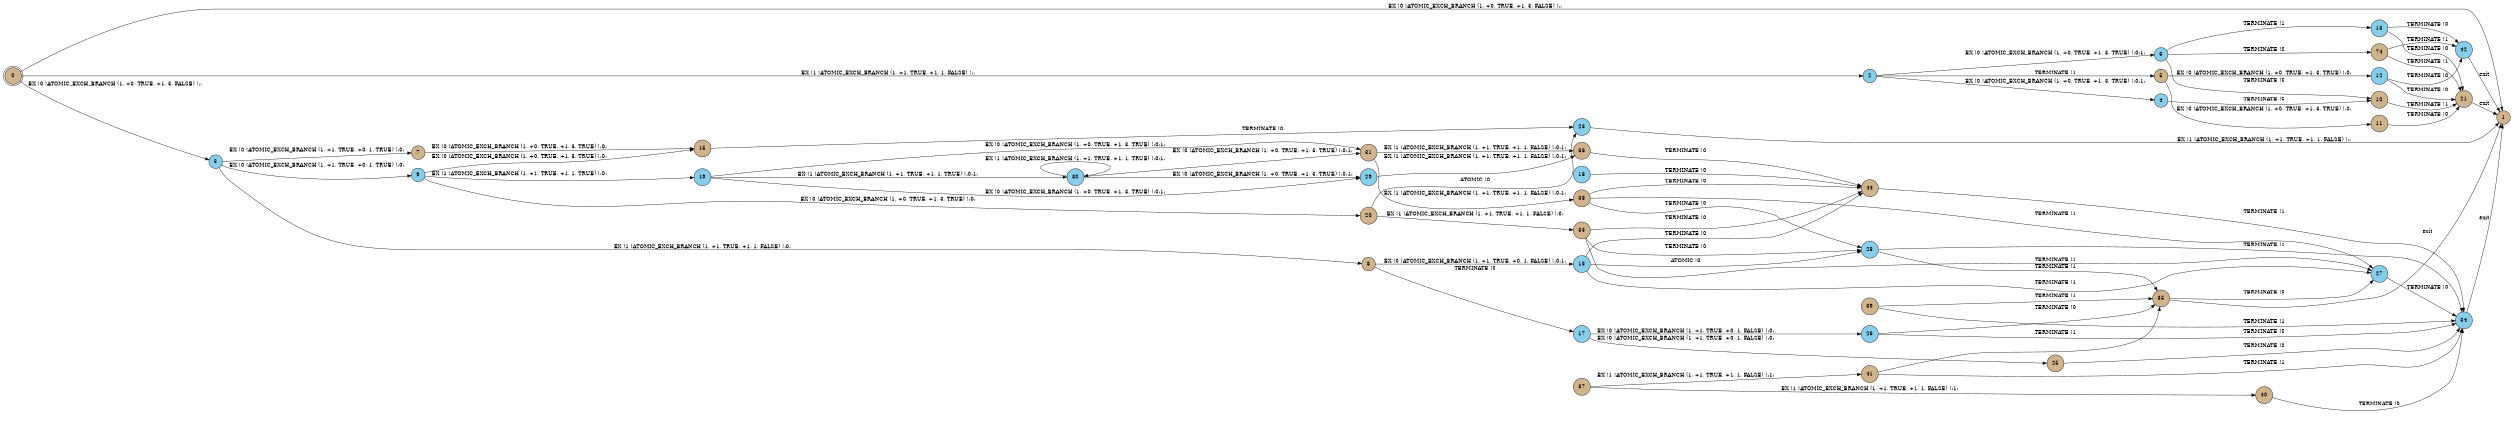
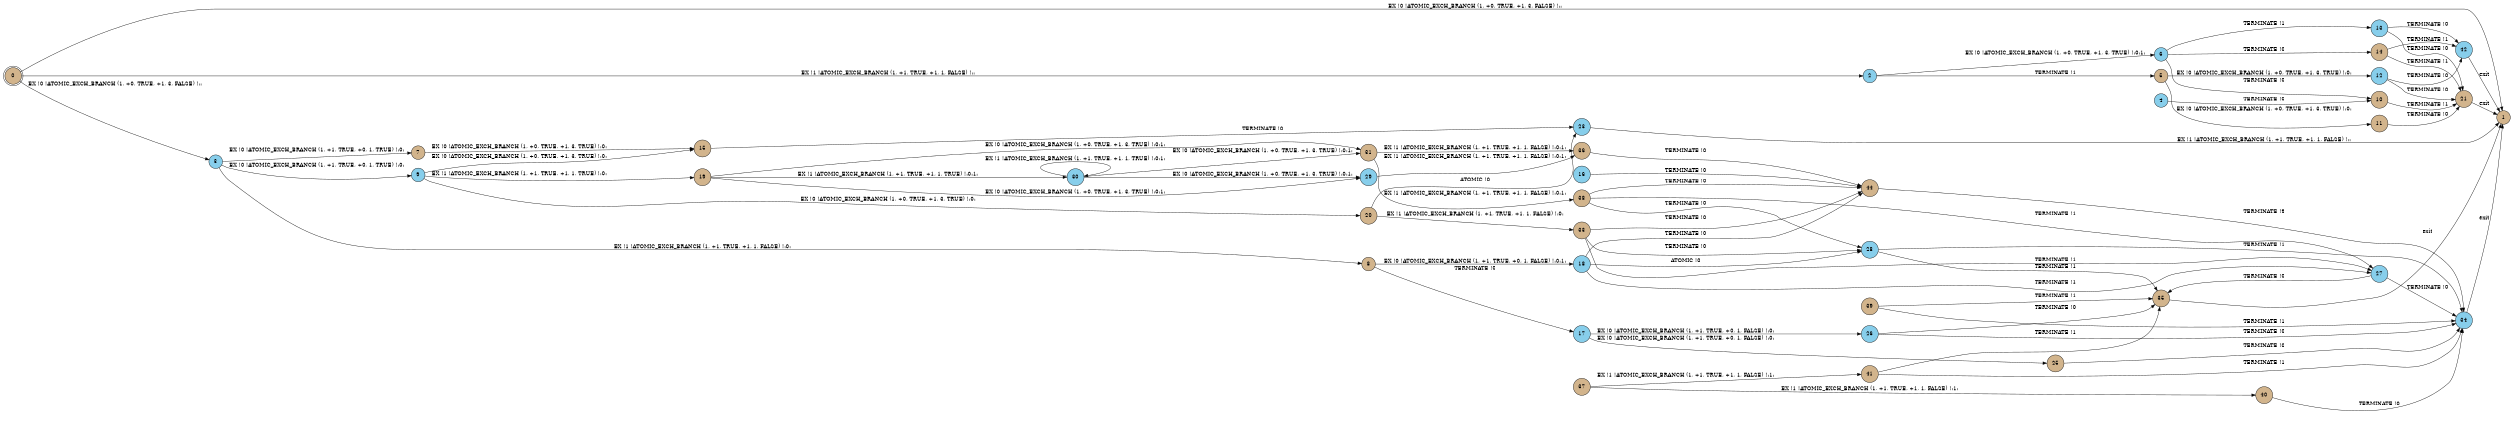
  digraph {
    rankdir=LR
    node [fillcolor=tan shape=circle style=filled]
    0 [peripheries=2]
    1
    2 [fillcolor=skyblue]
    3 [fillcolor=skyblue]
    4 [fillcolor=skyblue]
    5
    6 [fillcolor=skyblue]
    7
    8
    9 [fillcolor=skyblue]
    10
    11
    12 [fillcolor=skyblue]
    13 [fillcolor=skyblue]
-   14 [label=74]
+   14
    15
    17 [fillcolor=skyblue]
    18 [fillcolor=skyblue]
-   19 [fillcolor=skyblue]
+   19
    20
    21
    n22 [fillcolor=skyblue label=42]
    23 [fillcolor=skyblue]
    n24 [label=44]
    16 [fillcolor=skyblue]
    25
    26 [fillcolor=skyblue]
    27 [fillcolor=skyblue]
    28 [fillcolor=skyblue]
    29 [fillcolor=skyblue]
    30 [fillcolor=skyblue]
    31
    33
    34 [fillcolor=skyblue]
    35
    36
    38
    37
    40
    41
    39
    0 -> 1 [label="EX !0 !ATOMIC_EXCH_BRANCH (1, +0, TRUE, +1, 3, FALSE) !::"]
    0 -> 2 [label="EX !1 !ATOMIC_EXCH_BRANCH (1, +1, TRUE, +1, 1, FALSE) !::"]
    0 -> 3 [label="EX !0 !ATOMIC_EXCH_BRANCH (1, +0, TRUE, +1, 3, FALSE) !::"]
-   2 -> 4 [label="EX !0 !ATOMIC_EXCH_BRANCH (1, +0, TRUE, +1, 3, TRUE) !:0:1:"]
    2 -> 5 [label="TERMINATE !1"]
    2 -> 6 [label="EX !0 !ATOMIC_EXCH_BRANCH (1, +0, TRUE, +1, 3, TRUE) !:0:1:"]
    3 -> 7 [label="EX !0 !ATOMIC_EXCH_BRANCH (1, +1, TRUE, +0, 1, TRUE) !:0:"]
    3 -> 8 [label="EX !1 !ATOMIC_EXCH_BRANCH (1, +1, TRUE, +1, 1, FALSE) !:0:"]
    3 -> 9 [label="EX !0 !ATOMIC_EXCH_BRANCH (1, +1, TRUE, +0, 1, TRUE) !:0:"]
    4 -> 10 [label="TERMINATE !0"]
    5 -> 11 [label="EX !0 !ATOMIC_EXCH_BRANCH (1, +0, TRUE, +1, 3, TRUE) !:0:"]
    5 -> 12 [label="EX !0 !ATOMIC_EXCH_BRANCH (1, +0, TRUE, +1, 3, TRUE) !:0:"]
    6 -> 10 [label="TERMINATE !0"]
    6 -> 13 [label="TERMINATE !1"]
    6 -> 14 [label="TERMINATE !0"]
    7 -> 15 [label="EX !0 !ATOMIC_EXCH_BRANCH (1, +0, TRUE, +1, 3, TRUE) !:0:"]
    8 -> 17 [label="TERMINATE !0"]
    8 -> 18 [label="EX !0 !ATOMIC_EXCH_BRANCH (1, +1, TRUE, +0, 1, FALSE) !:0:1:"]
    9 -> 15 [label="EX !0 !ATOMIC_EXCH_BRANCH (1, +0, TRUE, +1, 3, TRUE) !:0:"]
    9 -> 19 [label="EX !1 !ATOMIC_EXCH_BRANCH (1, +1, TRUE, +1, 1, TRUE) !:0:"]
    9 -> 20 [label="EX !0 !ATOMIC_EXCH_BRANCH (1, +0, TRUE, +1, 3, TRUE) !:0:"]
    10 -> 21 [label="TERMINATE !1"]
    11 -> 21 [label="TERMINATE !0"]
    12 -> 21 [label="TERMINATE !0"]
    12 -> n22 [label="TERMINATE !0"]
    13 -> 21 [label="TERMINATE !0"]
    13 -> n22 [label="TERMINATE !0"]
    14 -> 21 [label="TERMINATE !1"]
    14 -> n22 [label="TERMINATE !1"]
    15 -> 23 [label="TERMINATE !0"]
    17 -> 25 [label="EX !0 !ATOMIC_EXCH_BRANCH (1, +1, TRUE, +0, 1, FALSE) !:0:"]
    17 -> 26 [label="EX !0 !ATOMIC_EXCH_BRANCH (1, +1, TRUE, +0, 1, FALSE) !:0:"]
    18 -> n24 [label="TERMINATE !0"]
    18 -> 27 [label="TERMINATE !1"]
    18 -> 28 [label="ATOMIC !0"]
    19 -> 29 [label="EX !0 !ATOMIC_EXCH_BRANCH (1, +0, TRUE, +1, 3, TRUE) !:0:1:"]
    19 -> 30 [label="EX !1 !ATOMIC_EXCH_BRANCH (1, +1, TRUE, +1, 1, TRUE) !:0:1:"]
    19 -> 31 [label="EX !0 !ATOMIC_EXCH_BRANCH (1, +0, TRUE, +1, 3, TRUE) !:0:1:"]
    20 -> 23 [label="ATOMIC !0"]
    20 -> 33 [label="EX !1 !ATOMIC_EXCH_BRANCH (1, +1, TRUE, +1, 1, FALSE) !:0:"]
    21 -> 1 [label=exit]
    n22 -> 1 [label=exit]
    23 -> 1 [label="EX !1 !ATOMIC_EXCH_BRANCH (1, +1, TRUE, +1, 1, FALSE) !::"]
-   n24 -> 34 [label="TERMINATE !1"]
+   n24 -> 34 [label="TERMINATE !9"]
    16 -> n24 [label="TERMINATE !0"]
    25 -> 34 [label="TERMINATE !0"]
    26 -> 34 [label="TERMINATE !0"]
    26 -> 35 [label="TERMINATE !0"]
    27 -> 34 [label="TERMINATE !0"]
-   35 -> 27 [label="TERMINATE !0"]
+   27 -> 35 [label="TERMINATE !0"]
    28 -> 34 [label="TERMINATE !1"]
    28 -> 35 [label="TERMINATE !1"]
    29 -> 36 [label="EX !1 !ATOMIC_EXCH_BRANCH (1, +1, TRUE, +1, 1, FALSE) !:0:1:"]
    30 -> 29 [label="EX !0 !ATOMIC_EXCH_BRANCH (1, +0, TRUE, +1, 3, TRUE) !:0:1:"]
    30 -> 30 [label="EX !1 !ATOMIC_EXCH_BRANCH (1, +1, TRUE, +1, 1, TRUE) !:0:1:"]
    30 -> 31 [label="EX !0 !ATOMIC_EXCH_BRANCH (1, +0, TRUE, +1, 3, TRUE) !:0:1:"]
    31 -> 36 [label="EX !1 !ATOMIC_EXCH_BRANCH (1, +1, TRUE, +1, 1, FALSE) !:0:1:"]
    31 -> 38 [label="EX !1 !ATOMIC_EXCH_BRANCH (1, +1, TRUE, +1, 1, FALSE) !:0:1:"]
    33 -> n24 [label="TERMINATE !0"]
    33 -> 27 [label="TERMINATE !1"]
    33 -> 28 [label="TERMINATE !0"]
    34 -> 1 [label=exit]
    35 -> 1 [label=exit]
    36 -> n24 [label="TERMINATE !0"]
    38 -> n24 [label="TERMINATE !0"]
    38 -> 27 [label="TERMINATE !1"]
    38 -> 28 [label="TERMINATE !0"]
    37 -> 40 [label="EX !1 !ATOMIC_EXCH_BRANCH (1, +1, TRUE, +1, 1, FALSE) !:1:"]
    37 -> 41 [label="EX !1 !ATOMIC_EXCH_BRANCH (1, +1, TRUE, +1, 1, FALSE) !:1:"]
    40 -> 34 [label="TERMINATE !0"]
    41 -> 34 [label="TERMINATE !1"]
    41 -> 35 [label="TERMINATE !1"]
    39 -> 34 [label="TERMINATE !1"]
    39 -> 35 [label="TERMINATE !1"]
  }
